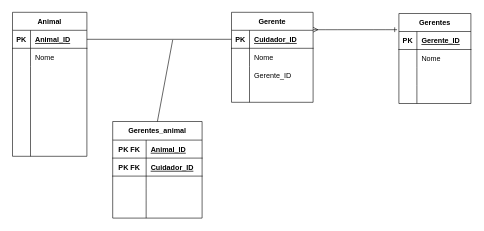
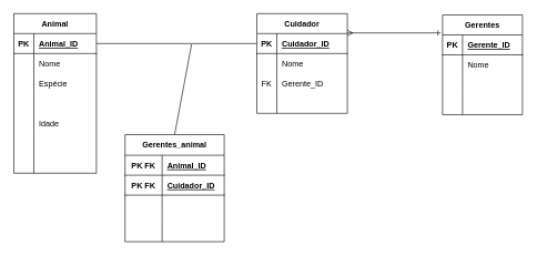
  <mxCell id="0" />
  <mxCell id="1" parent="0" />
- <mxCell id="2" value="Gerente" style="shape=table;startSize=30;container=1;collapsible=1;childLayout=tableLayout;fixedRows=1;rowLines=0;fontStyle=1;align=center;resizeLast=1;" parent="1" vertex="1"><mxGeometry x="385" y="20" width="136" height="150" as="geometry" /></mxCell>
+ <mxCell id="2" value="Cuidador" style="shape=table;startSize=30;container=1;collapsible=1;childLayout=tableLayout;fixedRows=1;rowLines=0;fontStyle=1;align=center;resizeLast=1;" parent="1" vertex="1"><mxGeometry x="385" y="20" width="136" height="150" as="geometry" /></mxCell>
  <mxCell id="3" value="" style="shape=partialRectangle;collapsible=0;dropTarget=0;pointerEvents=0;fillColor=none;top=0;left=0;bottom=1;right=0;points=[[0,0.5],[1,0.5]];portConstraint=eastwest;" parent="2" vertex="1"><mxGeometry y="30" width="136" height="30" as="geometry" /></mxCell>
  <mxCell id="4" value="PK" style="shape=partialRectangle;connectable=0;fillColor=none;top=0;left=0;bottom=0;right=0;fontStyle=1;overflow=hidden;" parent="3" vertex="1"><mxGeometry width="30" height="30" as="geometry" /></mxCell>
  <mxCell id="5" value="Cuidador_ID" style="shape=partialRectangle;connectable=0;fillColor=none;top=0;left=0;bottom=0;right=0;align=left;spacingLeft=6;fontStyle=5;overflow=hidden;" parent="3" vertex="1"><mxGeometry x="30" width="106" height="30" as="geometry" /></mxCell>
  <mxCell id="6" value="" style="shape=partialRectangle;collapsible=0;dropTarget=0;pointerEvents=0;fillColor=none;top=0;left=0;bottom=0;right=0;points=[[0,0.5],[1,0.5]];portConstraint=eastwest;" parent="2" vertex="1"><mxGeometry y="60" width="136" height="30" as="geometry" /></mxCell>
  <mxCell id="7" value="" style="shape=partialRectangle;connectable=0;fillColor=none;top=0;left=0;bottom=0;right=0;editable=1;overflow=hidden;" parent="6" vertex="1"><mxGeometry width="30" height="30" as="geometry" /></mxCell>
  <mxCell id="8" value="Nome" style="shape=partialRectangle;connectable=0;fillColor=none;top=0;left=0;bottom=0;right=0;align=left;spacingLeft=6;overflow=hidden;" parent="6" vertex="1"><mxGeometry x="30" width="106" height="30" as="geometry" /></mxCell>
  <mxCell id="9" value="" style="shape=partialRectangle;collapsible=0;dropTarget=0;pointerEvents=0;fillColor=none;top=0;left=0;bottom=0;right=0;points=[[0,0.5],[1,0.5]];portConstraint=eastwest;" parent="2" vertex="1"><mxGeometry y="90" width="136" height="30" as="geometry" /></mxCell>
+ <mxCell id="10" value="FK" style="shape=partialRectangle;connectable=0;fillColor=none;top=0;left=0;bottom=0;right=0;editable=1;overflow=hidden;" parent="9" vertex="1"><mxGeometry width="30" height="30" as="geometry" /></mxCell>
  <mxCell id="11" value="Gerente_ID" style="shape=partialRectangle;connectable=0;fillColor=none;top=0;left=0;bottom=0;right=0;align=left;spacingLeft=6;overflow=hidden;" parent="9" vertex="1"><mxGeometry x="30" width="106" height="30" as="geometry" /></mxCell>
  <mxCell id="12" value="" style="shape=partialRectangle;collapsible=0;dropTarget=0;pointerEvents=0;fillColor=none;top=0;left=0;bottom=0;right=0;points=[[0,0.5],[1,0.5]];portConstraint=eastwest;" parent="2" vertex="1"><mxGeometry y="120" width="136" height="30" as="geometry" /></mxCell>
  <mxCell id="13" value="" style="shape=partialRectangle;connectable=0;fillColor=none;top=0;left=0;bottom=0;right=0;editable=1;overflow=hidden;" parent="12" vertex="1"><mxGeometry width="30" height="30" as="geometry" /></mxCell>
  <mxCell id="14" value="" style="shape=partialRectangle;connectable=0;fillColor=none;top=0;left=0;bottom=0;right=0;align=left;spacingLeft=6;overflow=hidden;" parent="12" vertex="1"><mxGeometry x="30" width="106" height="30" as="geometry" /></mxCell>
  <mxCell id="15" value="Gerentes" style="shape=table;startSize=30;container=1;collapsible=1;childLayout=tableLayout;fixedRows=1;rowLines=0;fontStyle=1;align=center;resizeLast=1;" parent="1" vertex="1"><mxGeometry x="664" y="22" width="120" height="150" as="geometry" /></mxCell>
  <mxCell id="16" value="" style="shape=partialRectangle;collapsible=0;dropTarget=0;pointerEvents=0;fillColor=none;top=0;left=0;bottom=1;right=0;points=[[0,0.5],[1,0.5]];portConstraint=eastwest;" parent="15" vertex="1"><mxGeometry y="30" width="120" height="30" as="geometry" /></mxCell>
  <mxCell id="17" value="PK" style="shape=partialRectangle;connectable=0;fillColor=none;top=0;left=0;bottom=0;right=0;fontStyle=1;overflow=hidden;" parent="16" vertex="1"><mxGeometry width="30" height="30" as="geometry" /></mxCell>
  <mxCell id="18" value="Gerente_ID" style="shape=partialRectangle;connectable=0;fillColor=none;top=0;left=0;bottom=0;right=0;align=left;spacingLeft=6;fontStyle=5;overflow=hidden;" parent="16" vertex="1"><mxGeometry x="30" width="90" height="30" as="geometry" /></mxCell>
  <mxCell id="19" value="" style="shape=partialRectangle;collapsible=0;dropTarget=0;pointerEvents=0;fillColor=none;top=0;left=0;bottom=0;right=0;points=[[0,0.5],[1,0.5]];portConstraint=eastwest;" parent="15" vertex="1"><mxGeometry y="60" width="120" height="30" as="geometry" /></mxCell>
  <mxCell id="20" value="" style="shape=partialRectangle;connectable=0;fillColor=none;top=0;left=0;bottom=0;right=0;editable=1;overflow=hidden;" parent="19" vertex="1"><mxGeometry width="30" height="30" as="geometry" /></mxCell>
  <mxCell id="21" value="Nome" style="shape=partialRectangle;connectable=0;fillColor=none;top=0;left=0;bottom=0;right=0;align=left;spacingLeft=6;overflow=hidden;" parent="19" vertex="1"><mxGeometry x="30" width="90" height="30" as="geometry" /></mxCell>
  <mxCell id="22" value="" style="shape=partialRectangle;collapsible=0;dropTarget=0;pointerEvents=0;fillColor=none;top=0;left=0;bottom=0;right=0;points=[[0,0.5],[1,0.5]];portConstraint=eastwest;" parent="15" vertex="1"><mxGeometry y="90" width="120" height="30" as="geometry" /></mxCell>
  <mxCell id="23" value="" style="shape=partialRectangle;connectable=0;fillColor=none;top=0;left=0;bottom=0;right=0;editable=1;overflow=hidden;" parent="22" vertex="1"><mxGeometry width="30" height="30" as="geometry" /></mxCell>
  <mxCell id="24" value="" style="shape=partialRectangle;connectable=0;fillColor=none;top=0;left=0;bottom=0;right=0;align=left;spacingLeft=6;overflow=hidden;" parent="22" vertex="1"><mxGeometry x="30" width="90" height="30" as="geometry" /></mxCell>
  <mxCell id="25" value="" style="shape=partialRectangle;collapsible=0;dropTarget=0;pointerEvents=0;fillColor=none;top=0;left=0;bottom=0;right=0;points=[[0,0.5],[1,0.5]];portConstraint=eastwest;" parent="15" vertex="1"><mxGeometry y="120" width="120" height="30" as="geometry" /></mxCell>
  <mxCell id="26" value="" style="shape=partialRectangle;connectable=0;fillColor=none;top=0;left=0;bottom=0;right=0;editable=1;overflow=hidden;" parent="25" vertex="1"><mxGeometry width="30" height="30" as="geometry" /></mxCell>
  <mxCell id="27" value="" style="shape=partialRectangle;connectable=0;fillColor=none;top=0;left=0;bottom=0;right=0;align=left;spacingLeft=6;overflow=hidden;" parent="25" vertex="1"><mxGeometry x="30" width="90" height="30" as="geometry" /></mxCell>
  <mxCell id="28" value="Gerentes_animal" style="shape=table;startSize=31;container=1;collapsible=1;childLayout=tableLayout;fixedRows=1;rowLines=0;fontStyle=1;align=center;resizeLast=1;rounded=0;shadow=0;sketch=0;swimlaneFillColor=none;" vertex="1" parent="1"><mxGeometry x="187" y="202" width="149" height="161" as="geometry" /></mxCell>
  <mxCell id="29" value="" style="shape=partialRectangle;collapsible=0;dropTarget=0;pointerEvents=0;fillColor=none;top=0;left=0;bottom=1;right=0;points=[[0,0.5],[1,0.5]];portConstraint=eastwest;" vertex="1" parent="28"><mxGeometry y="31" width="149" height="30" as="geometry" /></mxCell>
  <mxCell id="30" value="PK FK" style="shape=partialRectangle;connectable=0;fillColor=none;top=0;left=0;bottom=0;right=0;fontStyle=1;overflow=hidden;" vertex="1" parent="29"><mxGeometry width="55.75" height="30" as="geometry" /></mxCell>
  <mxCell id="31" value="Animal_ID" style="shape=partialRectangle;connectable=0;fillColor=none;top=0;left=0;bottom=0;right=0;align=left;spacingLeft=6;fontStyle=5;overflow=hidden;" vertex="1" parent="29"><mxGeometry x="55.75" width="93.25" height="30" as="geometry" /></mxCell>
  <mxCell id="32" value="" style="shape=partialRectangle;collapsible=0;dropTarget=0;pointerEvents=0;fillColor=none;top=0;left=0;bottom=1;right=0;points=[[0,0.5],[1,0.5]];portConstraint=eastwest;" vertex="1" parent="28"><mxGeometry y="61" width="149" height="30" as="geometry" /></mxCell>
  <mxCell id="33" value="PK FK" style="shape=partialRectangle;connectable=0;fillColor=none;top=0;left=0;bottom=0;right=0;fontStyle=1;overflow=hidden;" vertex="1" parent="32"><mxGeometry width="55.75" height="30" as="geometry" /></mxCell>
  <mxCell id="34" value="Cuidador_ID" style="shape=partialRectangle;connectable=0;fillColor=none;top=0;left=0;bottom=0;right=0;align=left;spacingLeft=6;fontStyle=5;overflow=hidden;" vertex="1" parent="32"><mxGeometry x="55.75" width="93.25" height="30" as="geometry" /></mxCell>
  <mxCell id="35" value="" style="shape=partialRectangle;collapsible=0;dropTarget=0;pointerEvents=0;fillColor=none;top=0;left=0;bottom=0;right=0;points=[[0,0.5],[1,0.5]];portConstraint=eastwest;" vertex="1" parent="28"><mxGeometry y="91" width="149" height="20" as="geometry" /></mxCell>
  <mxCell id="36" value="" style="shape=partialRectangle;connectable=0;fillColor=none;top=0;left=0;bottom=0;right=0;editable=1;overflow=hidden;" vertex="1" parent="35"><mxGeometry width="55.75" height="20" as="geometry" /></mxCell>
  <mxCell id="37" value="" style="shape=partialRectangle;connectable=0;top=0;left=0;bottom=0;right=0;align=left;spacingLeft=6;overflow=hidden;autosize=0;fillColor=none;" vertex="1" parent="35"><mxGeometry x="55.75" width="93.25" height="20" as="geometry" /></mxCell>
  <mxCell id="38" value="" style="shape=partialRectangle;collapsible=0;dropTarget=0;pointerEvents=0;fillColor=none;top=0;left=0;bottom=0;right=0;points=[[0,0.5],[1,0.5]];portConstraint=eastwest;" vertex="1" parent="28"><mxGeometry y="111" width="149" height="20" as="geometry" /></mxCell>
  <mxCell id="39" value="" style="shape=partialRectangle;connectable=0;fillColor=none;top=0;left=0;bottom=0;right=0;editable=1;overflow=hidden;" vertex="1" parent="38"><mxGeometry width="55.75" height="20" as="geometry" /></mxCell>
  <mxCell id="40" value="" style="shape=partialRectangle;connectable=0;fillColor=none;top=0;left=0;bottom=0;right=0;align=left;spacingLeft=6;overflow=hidden;" vertex="1" parent="38"><mxGeometry x="55.75" width="93.25" height="20" as="geometry" /></mxCell>
  <mxCell id="41" value="" style="shape=partialRectangle;collapsible=0;dropTarget=0;pointerEvents=0;fillColor=none;top=0;left=0;bottom=0;right=0;points=[[0,0.5],[1,0.5]];portConstraint=eastwest;" vertex="1" parent="28"><mxGeometry y="131" width="149" height="30" as="geometry" /></mxCell>
  <mxCell id="42" value="" style="shape=partialRectangle;connectable=0;fillColor=none;top=0;left=0;bottom=0;right=0;editable=1;overflow=hidden;" vertex="1" parent="41"><mxGeometry width="55.75" height="30" as="geometry" /></mxCell>
  <mxCell id="43" value="" style="shape=partialRectangle;connectable=0;fillColor=none;top=0;left=0;bottom=0;right=0;align=left;spacingLeft=6;overflow=hidden;" vertex="1" parent="41"><mxGeometry x="55.75" width="93.25" height="30" as="geometry" /></mxCell>
  <mxCell id="44" value="Animal" style="shape=table;startSize=30;container=1;collapsible=1;childLayout=tableLayout;fixedRows=1;rowLines=0;fontStyle=1;align=center;resizeLast=1;" parent="1" vertex="1"><mxGeometry x="20" y="20" width="124" height="240" as="geometry" /></mxCell>
  <mxCell id="45" value="" style="shape=partialRectangle;collapsible=0;dropTarget=0;pointerEvents=0;fillColor=none;top=0;left=0;bottom=1;right=0;points=[[0,0.5],[1,0.5]];portConstraint=eastwest;" parent="44" vertex="1"><mxGeometry y="30" width="124" height="30" as="geometry" /></mxCell>
  <mxCell id="46" value="PK" style="shape=partialRectangle;connectable=0;fillColor=none;top=0;left=0;bottom=0;right=0;fontStyle=1;overflow=hidden;" parent="45" vertex="1"><mxGeometry width="30" height="30" as="geometry" /></mxCell>
  <mxCell id="47" value="Animal_ID" style="shape=partialRectangle;connectable=0;fillColor=none;top=0;left=0;bottom=0;right=0;align=left;spacingLeft=6;fontStyle=5;overflow=hidden;" parent="45" vertex="1"><mxGeometry x="30" width="94" height="30" as="geometry" /></mxCell>
  <mxCell id="48" value="" style="shape=partialRectangle;collapsible=0;dropTarget=0;pointerEvents=0;fillColor=none;top=0;left=0;bottom=0;right=0;points=[[0,0.5],[1,0.5]];portConstraint=eastwest;" parent="44" vertex="1"><mxGeometry y="60" width="124" height="30" as="geometry" /></mxCell>
  <mxCell id="49" value="" style="shape=partialRectangle;connectable=0;fillColor=none;top=0;left=0;bottom=0;right=0;editable=1;overflow=hidden;" parent="48" vertex="1"><mxGeometry width="30" height="30" as="geometry" /></mxCell>
  <mxCell id="50" value="Nome" style="shape=partialRectangle;connectable=0;fillColor=none;top=0;left=0;bottom=0;right=0;align=left;spacingLeft=6;overflow=hidden;" parent="48" vertex="1"><mxGeometry x="30" width="94" height="30" as="geometry" /></mxCell>
  <mxCell id="51" value="" style="shape=partialRectangle;collapsible=0;dropTarget=0;pointerEvents=0;fillColor=none;top=0;left=0;bottom=0;right=0;points=[[0,0.5],[1,0.5]];portConstraint=eastwest;" parent="44" vertex="1"><mxGeometry y="90" width="124" height="30" as="geometry" /></mxCell>
  <mxCell id="52" value="" style="shape=partialRectangle;connectable=0;fillColor=none;top=0;left=0;bottom=0;right=0;editable=1;overflow=hidden;" parent="51" vertex="1"><mxGeometry width="30" height="30" as="geometry" /></mxCell>
+ <mxCell id="53" value="Espécie" style="shape=partialRectangle;connectable=0;fillColor=none;top=0;left=0;bottom=0;right=0;align=left;spacingLeft=6;overflow=hidden;" parent="51" vertex="1"><mxGeometry x="30" width="94" height="30" as="geometry" /></mxCell>
  <mxCell id="54" value="" style="shape=partialRectangle;collapsible=0;dropTarget=0;pointerEvents=0;fillColor=none;top=0;left=0;bottom=0;right=0;points=[[0,0.5],[1,0.5]];portConstraint=eastwest;" parent="44" vertex="1"><mxGeometry y="120" width="124" height="30" as="geometry" /></mxCell>
  <mxCell id="55" value="" style="shape=partialRectangle;connectable=0;fillColor=none;top=0;left=0;bottom=0;right=0;editable=1;overflow=hidden;" parent="54" vertex="1"><mxGeometry width="30" height="30" as="geometry" /></mxCell>
  <mxCell id="56" value="" style="shape=partialRectangle;collapsible=0;dropTarget=0;pointerEvents=0;fillColor=none;top=0;left=0;bottom=0;right=0;points=[[0,0.5],[1,0.5]];portConstraint=eastwest;" parent="44" vertex="1"><mxGeometry y="150" width="124" height="30" as="geometry" /></mxCell>
  <mxCell id="57" value="" style="shape=partialRectangle;connectable=0;fillColor=none;top=0;left=0;bottom=0;right=0;editable=1;overflow=hidden;" parent="56" vertex="1"><mxGeometry width="30" height="30" as="geometry" /></mxCell>
+ <mxCell id="58" value="Idade" style="shape=partialRectangle;connectable=0;fillColor=none;top=0;left=0;bottom=0;right=0;align=left;spacingLeft=6;overflow=hidden;" parent="56" vertex="1"><mxGeometry x="30" width="94" height="30" as="geometry" /></mxCell>
  <mxCell id="59" value="" style="shape=partialRectangle;collapsible=0;dropTarget=0;pointerEvents=0;fillColor=none;top=0;left=0;bottom=0;right=0;points=[[0,0.5],[1,0.5]];portConstraint=eastwest;" parent="44" vertex="1"><mxGeometry y="180" width="124" height="30" as="geometry" /></mxCell>
  <mxCell id="60" value="" style="shape=partialRectangle;connectable=0;fillColor=none;top=0;left=0;bottom=0;right=0;editable=1;overflow=hidden;" parent="59" vertex="1"><mxGeometry width="30" height="30" as="geometry" /></mxCell>
  <mxCell id="61" value="" style="shape=partialRectangle;collapsible=0;dropTarget=0;pointerEvents=0;fillColor=none;top=0;left=0;bottom=0;right=0;points=[[0,0.5],[1,0.5]];portConstraint=eastwest;" parent="44" vertex="1"><mxGeometry y="210" width="124" height="30" as="geometry" /></mxCell>
  <mxCell id="62" value="" style="shape=partialRectangle;connectable=0;fillColor=none;top=0;left=0;bottom=0;right=0;editable=1;overflow=hidden;" parent="61" vertex="1"><mxGeometry width="30" height="30" as="geometry" /></mxCell>
  <mxCell id="63" value="" style="shape=partialRectangle;connectable=0;fillColor=none;top=0;left=0;bottom=0;right=0;align=left;spacingLeft=6;overflow=hidden;" parent="61" vertex="1"><mxGeometry x="30" width="94" height="30" as="geometry" /></mxCell>
  <mxCell id="64" value="" style="endArrow=none;html=1;rounded=0;entryX=0;entryY=0.5;entryDx=0;entryDy=0;exitX=1;exitY=0.5;exitDx=0;exitDy=0;" edge="1" parent="1" source="45" target="3"><mxGeometry relative="1" as="geometry"><mxPoint x="200" y="70" as="sourcePoint" /><mxPoint x="360" y="70" as="targetPoint" /></mxGeometry></mxCell>
  <mxCell id="65" value="" style="endArrow=none;html=1;rounded=0;entryX=0.5;entryY=0;entryDx=0;entryDy=0;" edge="1" parent="1" target="28"><mxGeometry relative="1" as="geometry"><mxPoint x="287" y="66" as="sourcePoint" /><mxPoint x="370" y="130" as="targetPoint" /></mxGeometry></mxCell>
  <mxCell id="66" value="" style="edgeStyle=entityRelationEdgeStyle;fontSize=12;html=1;endArrow=ERone;startArrow=ERmany;entryX=-0.025;entryY=0.18;entryDx=0;entryDy=0;entryPerimeter=0;startFill=0;endFill=0;exitX=1;exitY=-0.033;exitDx=0;exitDy=0;exitPerimeter=0;" edge="1" parent="1" source="3" target="15"><mxGeometry width="100" height="100" relative="1" as="geometry"><mxPoint x="518" y="39" as="sourcePoint" /><mxPoint x="651" y="39" as="targetPoint" /></mxGeometry></mxCell>
